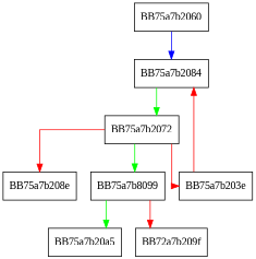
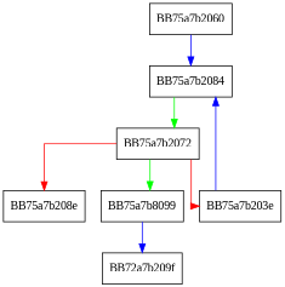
  digraph {
    fontname="Liberation Serif"
    splines=ortho
    node [fontname="Liberation Serif" shape=box]
    edge [color=green fontname="Liberation Serif"]
    BB75a7b2060
    BB75a7b2084
    BB75a7b2072
    BB75a7b208e
    n5 [label=BB75a7b8099]
    n6 [label=BB75a7b203e]
-   BB75a7b20a5
    n8 [label=BB72a7b209f]
    BB75a7b2060 -> BB75a7b2084 [color=blue]
    BB75a7b2084 -> BB75a7b2072
    BB75a7b2072 -> BB75a7b208e [color=red]
    BB75a7b2072 -> n5
    BB75a7b2072 -> n6 [color=red]
-   n5 -> BB75a7b20a5
-   n5 -> n8 [color=red]
-   n6 -> BB75a7b2084 [color=red]
+   n5 -> n8 [color=blue]
+   n6 -> BB75a7b2084 [color=blue]
  }
